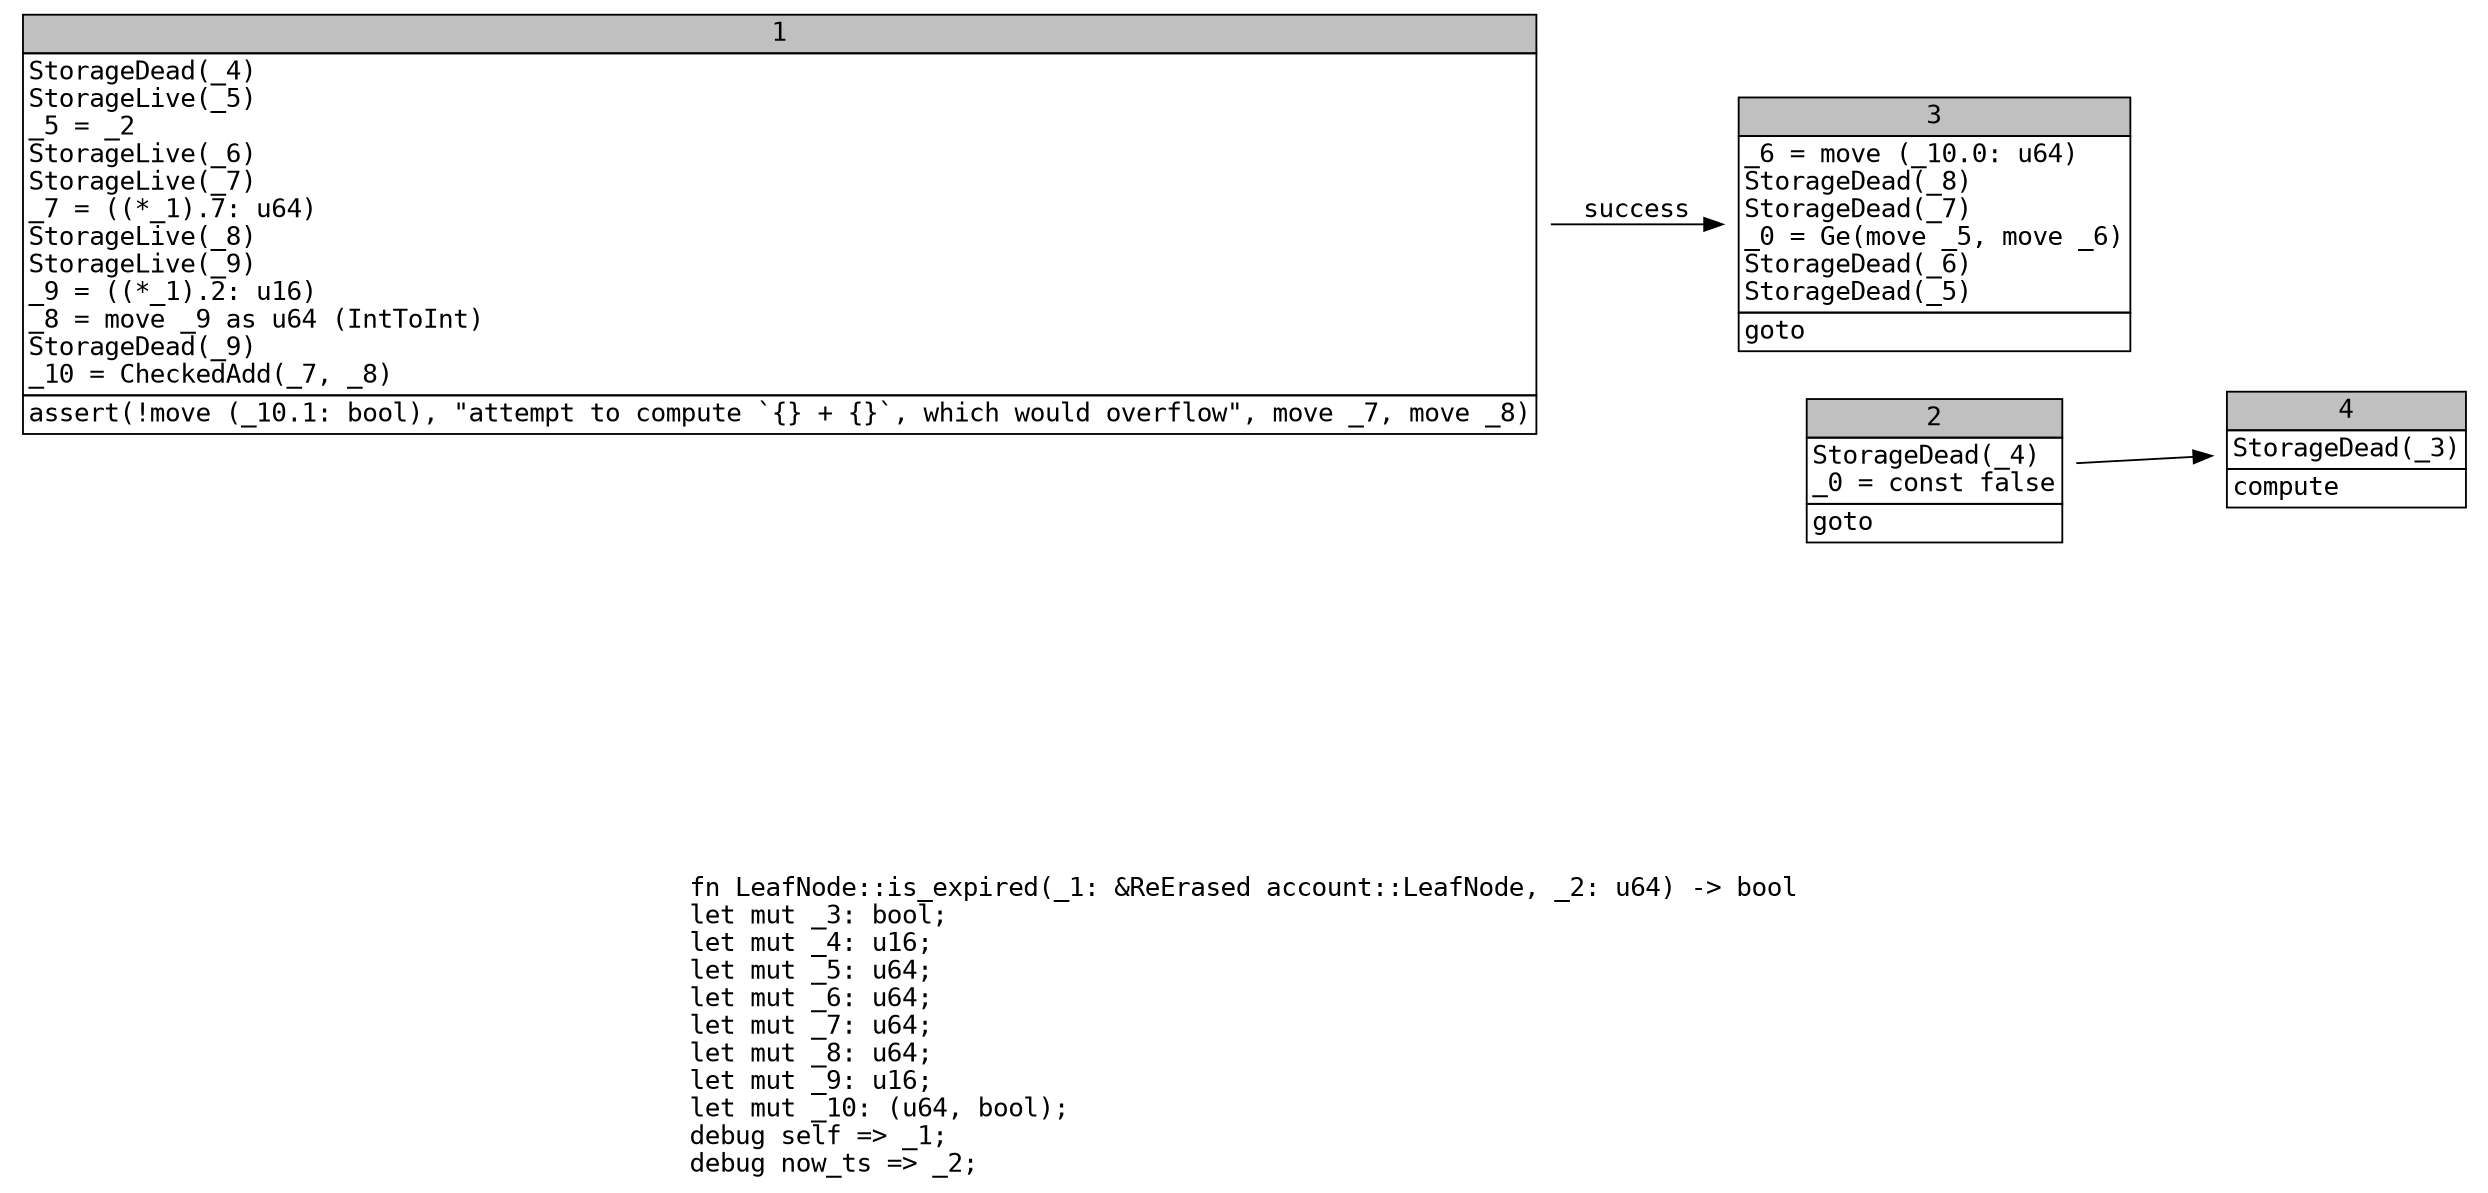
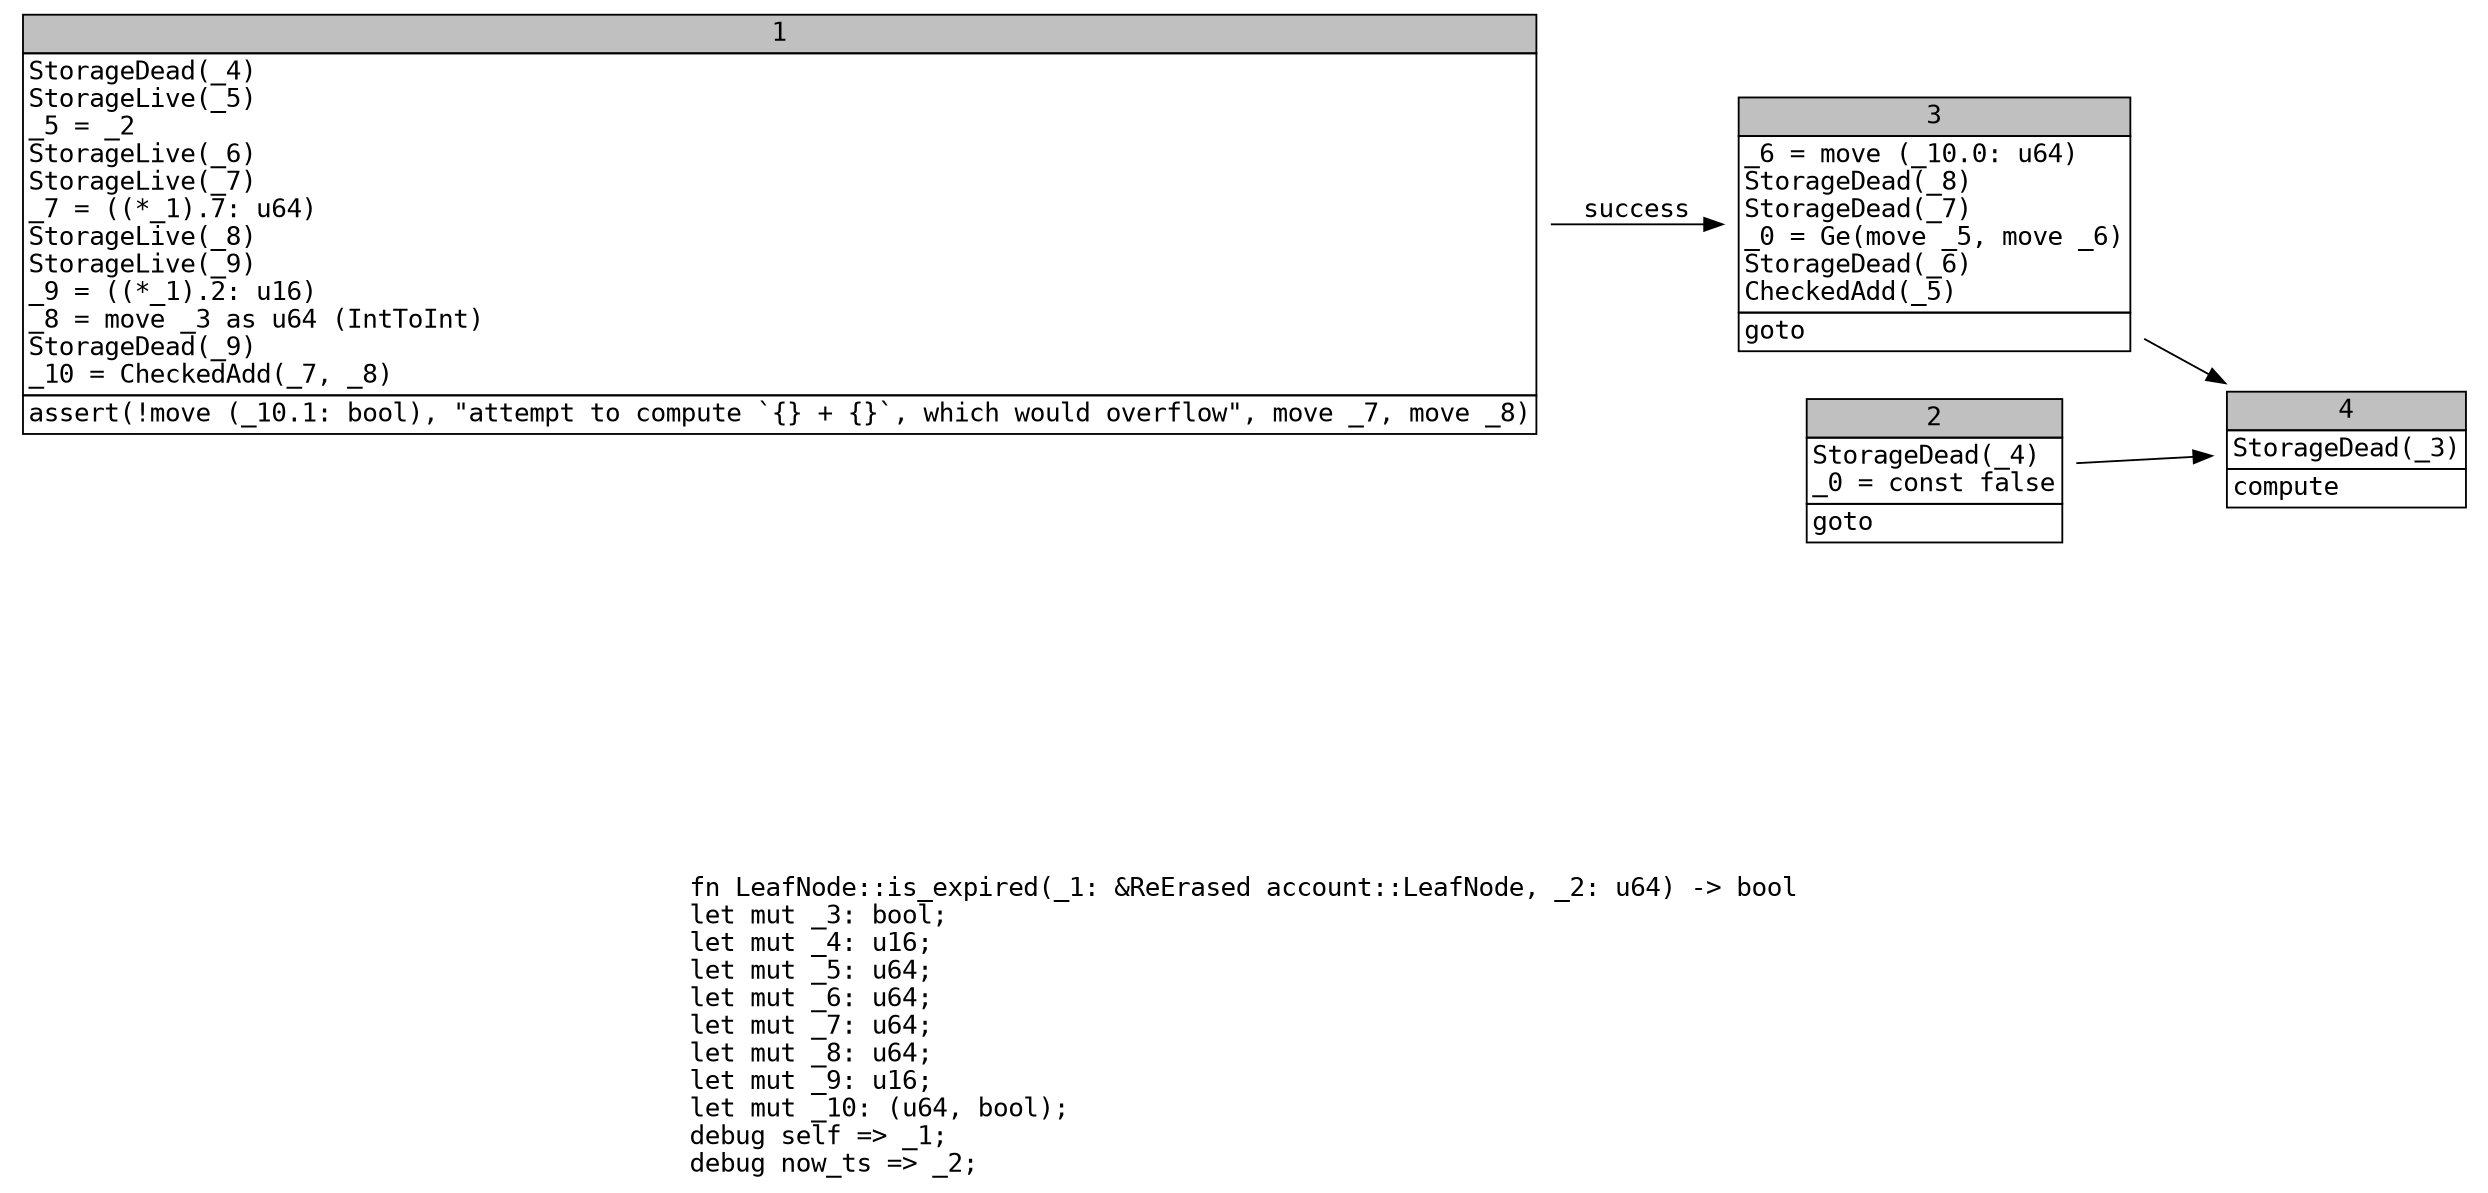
  digraph {
    fontname="DejaVu Sans Mono"
    label=<fn LeafNode::is_expired(_1: &amp;ReErased account::LeafNode, _2: u64) -&gt; bool<br align="left"/>let mut _3: bool;<br align="left"/>let mut _4: u16;<br align="left"/>let mut _5: u64;<br align="left"/>let mut _6: u64;<br align="left"/>let mut _7: u64;<br align="left"/>let mut _8: u64;<br align="left"/>let mut _9: u16;<br align="left"/>let mut _10: (u64, bool);<br align="left"/>debug self =&gt; _1;<br align="left"/>debug now_ts =&gt; _2;<br align="left"/>>
    rankdir=LR
    node [fontname="DejaVu Sans Mono" shape=none]
    edge [fontname="DejaVu Sans Mono"]
-   n1 [label=<<table border="0" cellborder="1" cellspacing="0"><tr><td bgcolor="gray" align="center" colspan="1">1</td></tr><tr><td align="left" balign="left">StorageDead(_4)<br/>StorageLive(_5)<br/>_5 = _2<br/>StorageLive(_6)<br/>StorageLive(_7)<br/>_7 = ((*_1).7: u64)<br/>StorageLive(_8)<br/>StorageLive(_9)<br/>_9 = ((*_1).2: u16)<br/>_8 = move _9 as u64 (IntToInt)<br/>StorageDead(_9)<br/>_10 = CheckedAdd(_7, _8)<br/></td></tr><tr><td align="left">assert(!move (_10.1: bool), &quot;attempt to compute `{} + {}`, which would overflow&quot;, move _7, move _8)</td></tr></table>>]
-   n2 [label=<<table border="0" cellborder="1" cellspacing="0"><tr><td bgcolor="gray" align="center" colspan="1">3</td></tr><tr><td align="left" balign="left">_6 = move (_10.0: u64)<br/>StorageDead(_8)<br/>StorageDead(_7)<br/>_0 = Ge(move _5, move _6)<br/>StorageDead(_6)<br/>StorageDead(_5)<br/></td></tr><tr><td align="left">goto</td></tr></table>>]
+   n1 [label=<<table border="0" cellborder="1" cellspacing="0"><tr><td bgcolor="gray" align="center" colspan="1">1</td></tr><tr><td align="left" balign="left">StorageDead(_4)<br/>StorageLive(_5)<br/>_5 = _2<br/>StorageLive(_6)<br/>StorageLive(_7)<br/>_7 = ((*_1).7: u64)<br/>StorageLive(_8)<br/>StorageLive(_9)<br/>_9 = ((*_1).2: u16)<br/>_8 = move _3 as u64 (IntToInt)<br/>StorageDead(_9)<br/>_10 = CheckedAdd(_7, _8)<br/></td></tr><tr><td align="left">assert(!move (_10.1: bool), &quot;attempt to compute `{} + {}`, which would overflow&quot;, move _7, move _8)</td></tr></table>>]
+   n2 [label=<<table border="0" cellborder="1" cellspacing="0"><tr><td bgcolor="gray" align="center" colspan="1">3</td></tr><tr><td align="left" balign="left">_6 = move (_10.0: u64)<br/>StorageDead(_8)<br/>StorageDead(_7)<br/>_0 = Ge(move _5, move _6)<br/>StorageDead(_6)<br/>CheckedAdd(_5)<br/></td></tr><tr><td align="left">goto</td></tr></table>>]
    n3 [label=<<table border="0" cellborder="1" cellspacing="0"><tr><td bgcolor="gray" align="center" colspan="1">2</td></tr><tr><td align="left" balign="left">StorageDead(_4)<br/>_0 = const false<br/></td></tr><tr><td align="left">goto</td></tr></table>>]
    n4 [label=<<table border="0" cellborder="1" cellspacing="0"><tr><td bgcolor="gray" align="center" colspan="1">4</td></tr><tr><td align="left" balign="left">StorageDead(_3)<br/></td></tr><tr><td align="left">compute</td></tr></table>>]
    n1 -> n2 [label=success]
+   n2 -> n4
    n3 -> n4
  }
